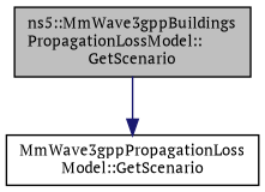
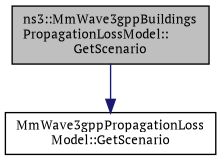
  digraph {
    rankdir=TB
    fontname="PT Serif"
    node [color=black fontname="PT Serif" fontsize=10 shape=record style=filled]
-   n1 [fillcolor=grey75 fontcolor=black height=0.2 label="ns5::MmWave3gppBuildings\lPropagationLossModel::\lGetScenario" width=0.4]
+   n1 [fillcolor=grey75 fontcolor=black height=0.2 label="ns3::MmWave3gppBuildings\lPropagationLossModel::\lGetScenario" width=0.4]
    n2 [fillcolor=white height=0.2 label="MmWave3gppPropagationLoss\lModel::GetScenario" width=0.4]
    n1 -> n2 [color=midnightblue fontname="PT Serif" fontsize=10 labelfontname=Helvetica labelfontsize=10 style=solid]
  }
